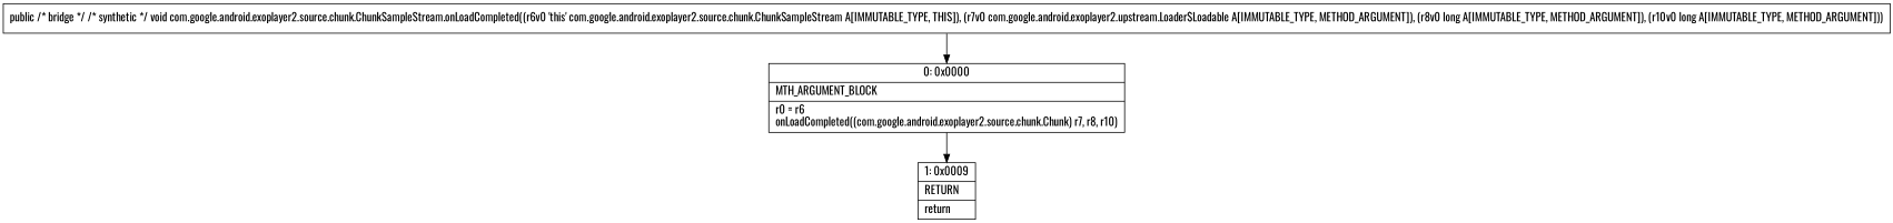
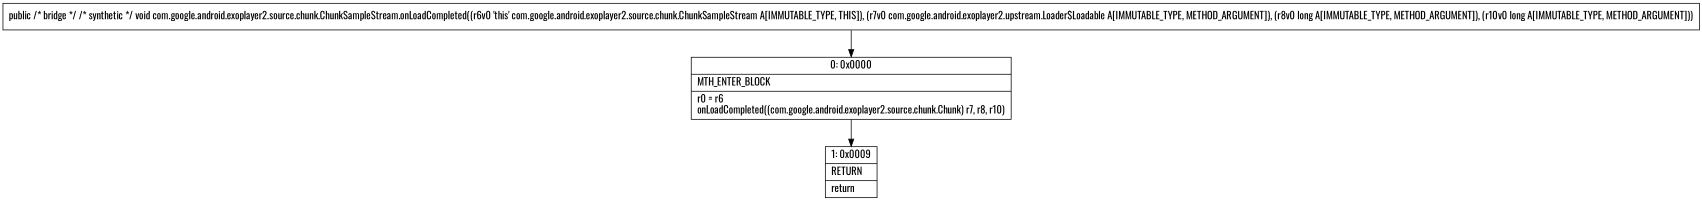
  digraph {
    fontname=Oswald
    node [shape=record fontname=Oswald]
    edge [fontname=Oswald]
-   n1 [label="{0\:\ 0x0000|MTH_ARGUMENT_BLOCK\l|r0 = r6\lonLoadCompleted((com.google.android.exoplayer2.source.chunk.Chunk) r7, r8, r10)\l}"]
+   n1 [label="{0\:\ 0x0000|MTH_ENTER_BLOCK\l|r0 = r6\lonLoadCompleted((com.google.android.exoplayer2.source.chunk.Chunk) r7, r8, r10)\l}"]
    n2 [label="{1\:\ 0x0009|RETURN\l|return\l}"]
    n3 [label="{public \/* bridge *\/ \/* synthetic *\/ void com.google.android.exoplayer2.source.chunk.ChunkSampleStream.onLoadCompleted((r6v0 'this' com.google.android.exoplayer2.source.chunk.ChunkSampleStream A[IMMUTABLE_TYPE, THIS]), (r7v0 com.google.android.exoplayer2.upstream.Loader$Loadable A[IMMUTABLE_TYPE, METHOD_ARGUMENT]), (r8v0 long A[IMMUTABLE_TYPE, METHOD_ARGUMENT]), (r10v0 long A[IMMUTABLE_TYPE, METHOD_ARGUMENT])) }"]
    n1 -> n2
    n3 -> n1
  }
